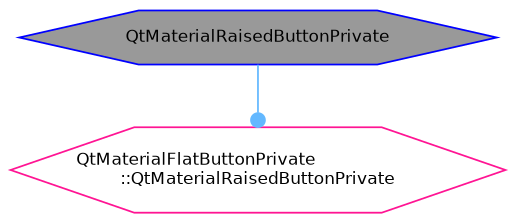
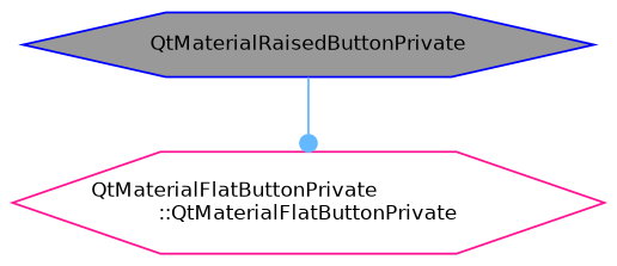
  digraph {
    rankdir=TB
    node [fontname=Helvetica fontsize=10 shape=hexagon style=filled]
    n1 [color=blue fillcolor=grey60 fontcolor=black height=0.2 label=QtMaterialRaisedButtonPrivate width=0.4]
-   n2 [color=deeppink fillcolor=white height=0.2 label="QtMaterialFlatButtonPrivate\l::QtMaterialRaisedButtonPrivate" width=0.4]
+   n2 [color=deeppink fillcolor=white height=0.2 label="QtMaterialFlatButtonPrivate\l::QtMaterialFlatButtonPrivate" width=0.4]
    n1 -> n2 [color=steelblue1 fontname=Helvetica fontsize=10 labelfontname=Helvetica labelfontsize=10 style=solid arrowhead=dot]
  }
